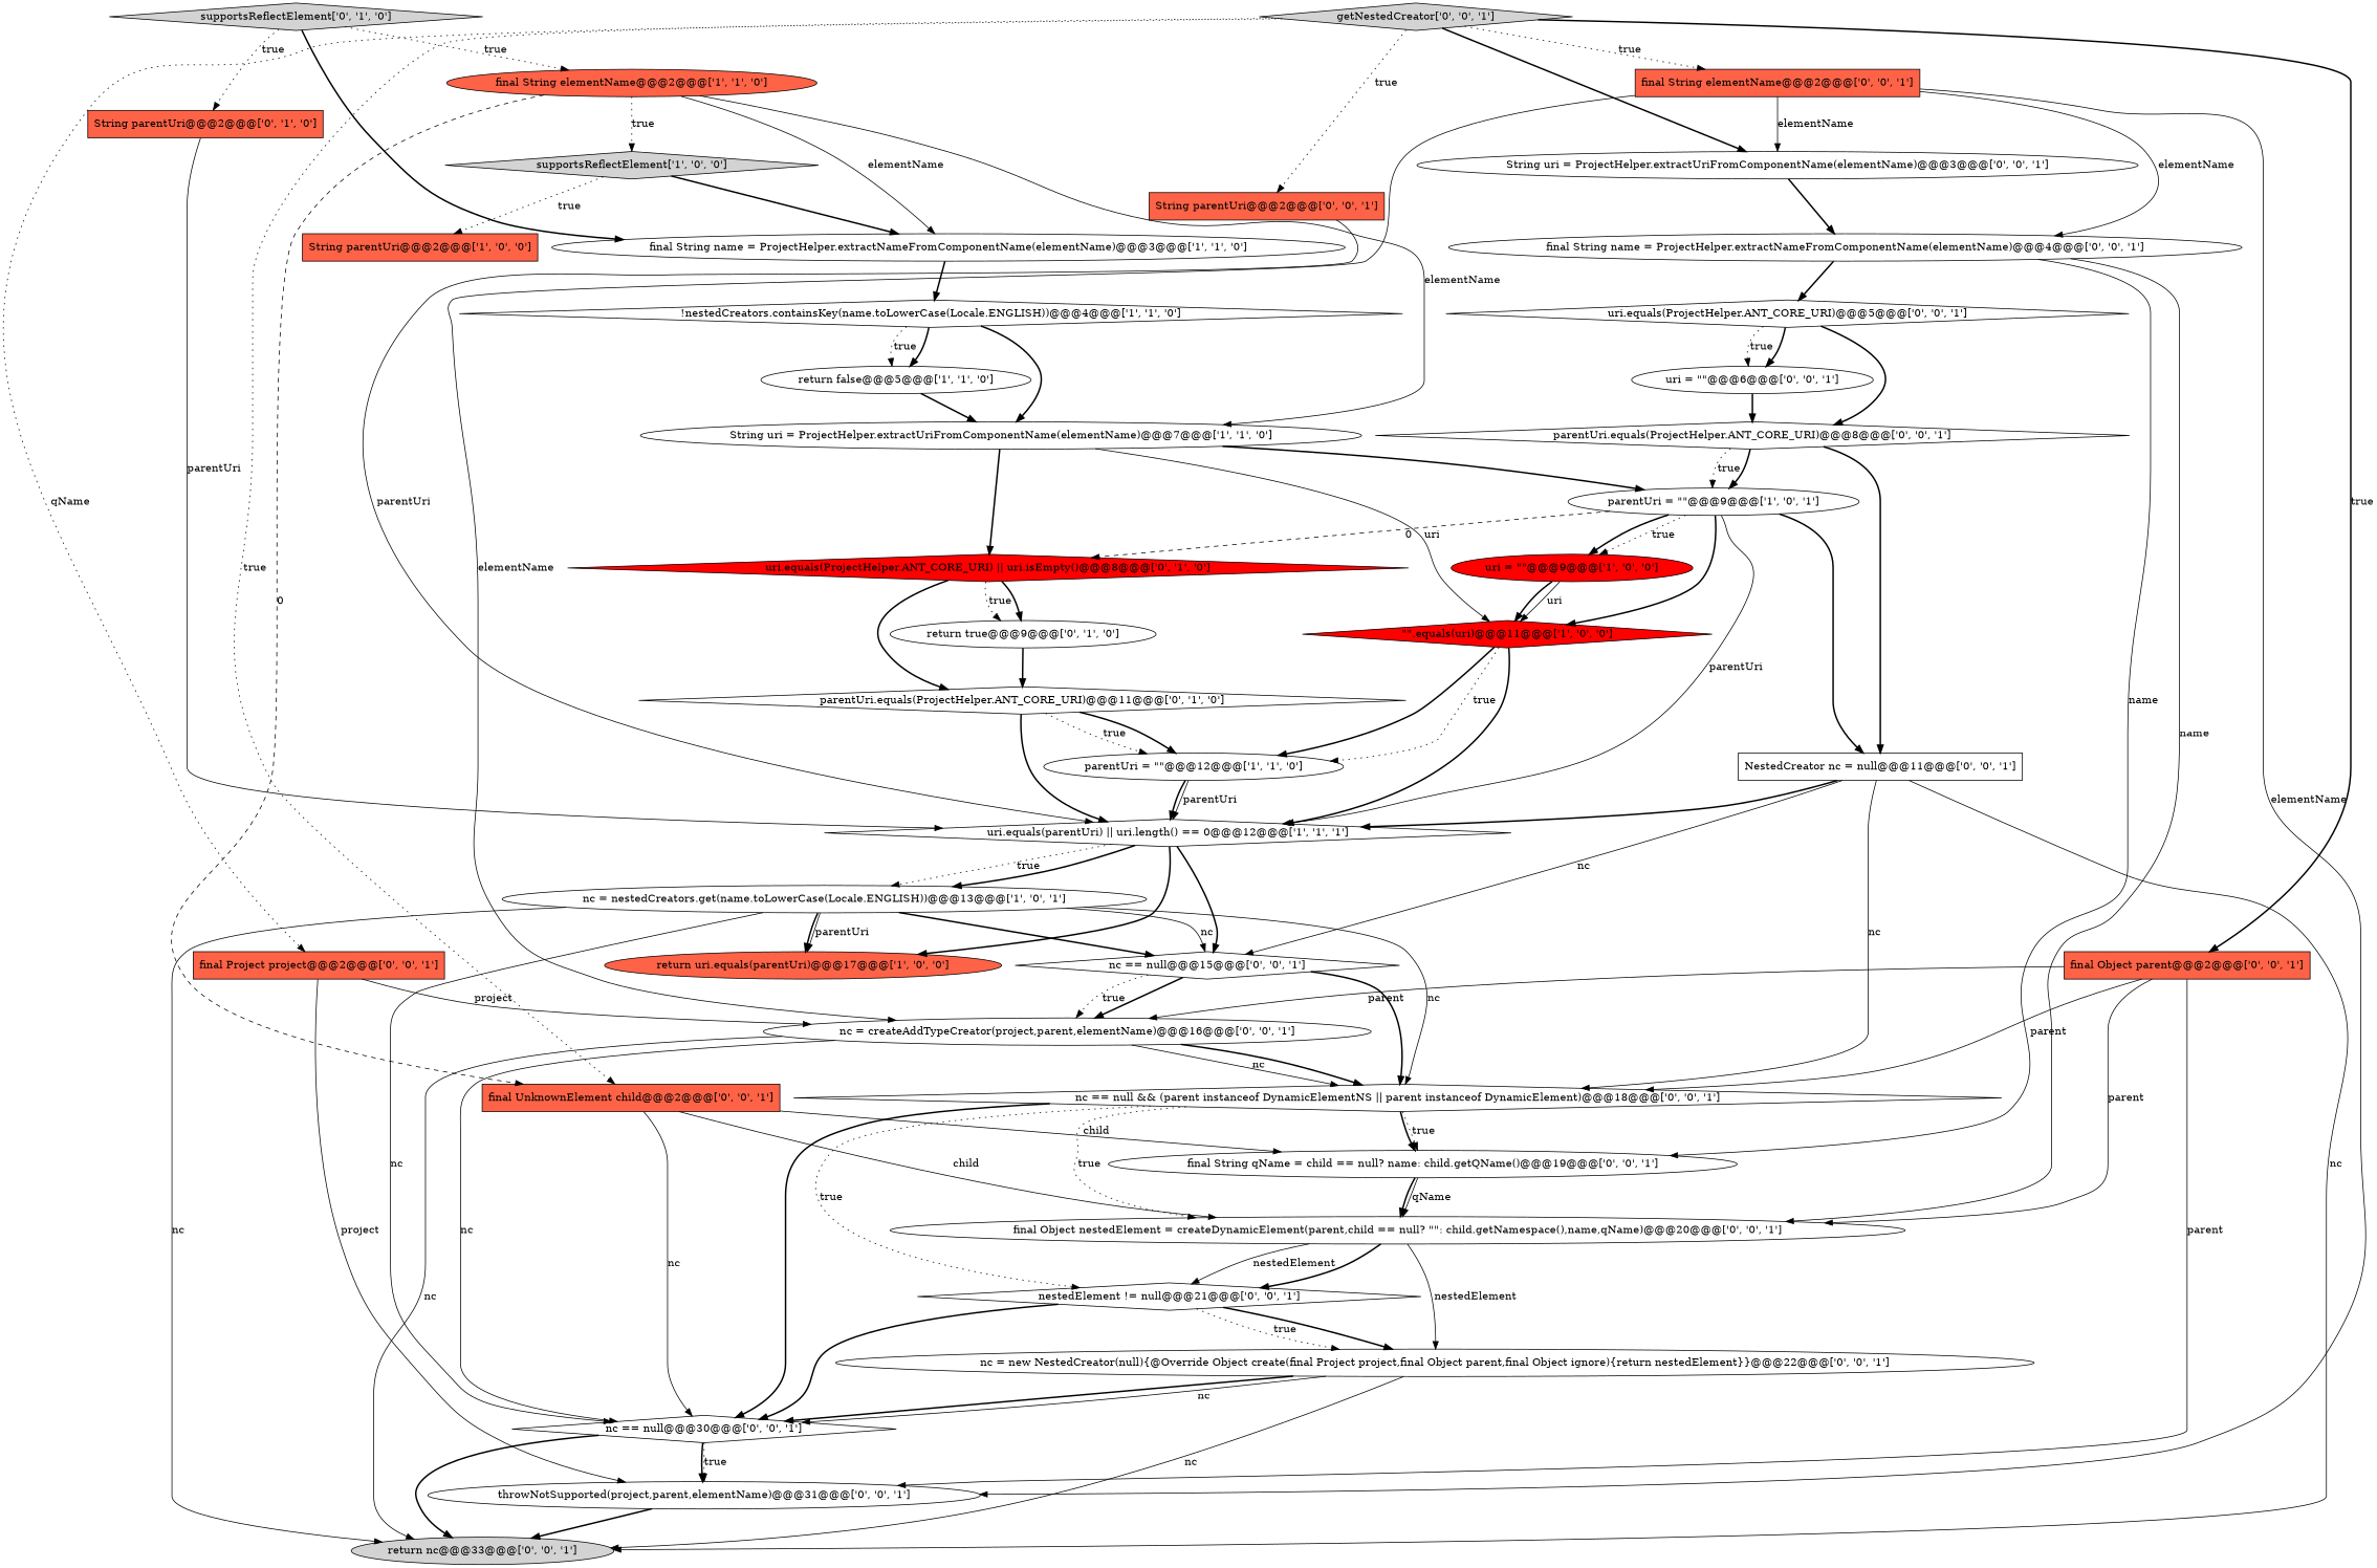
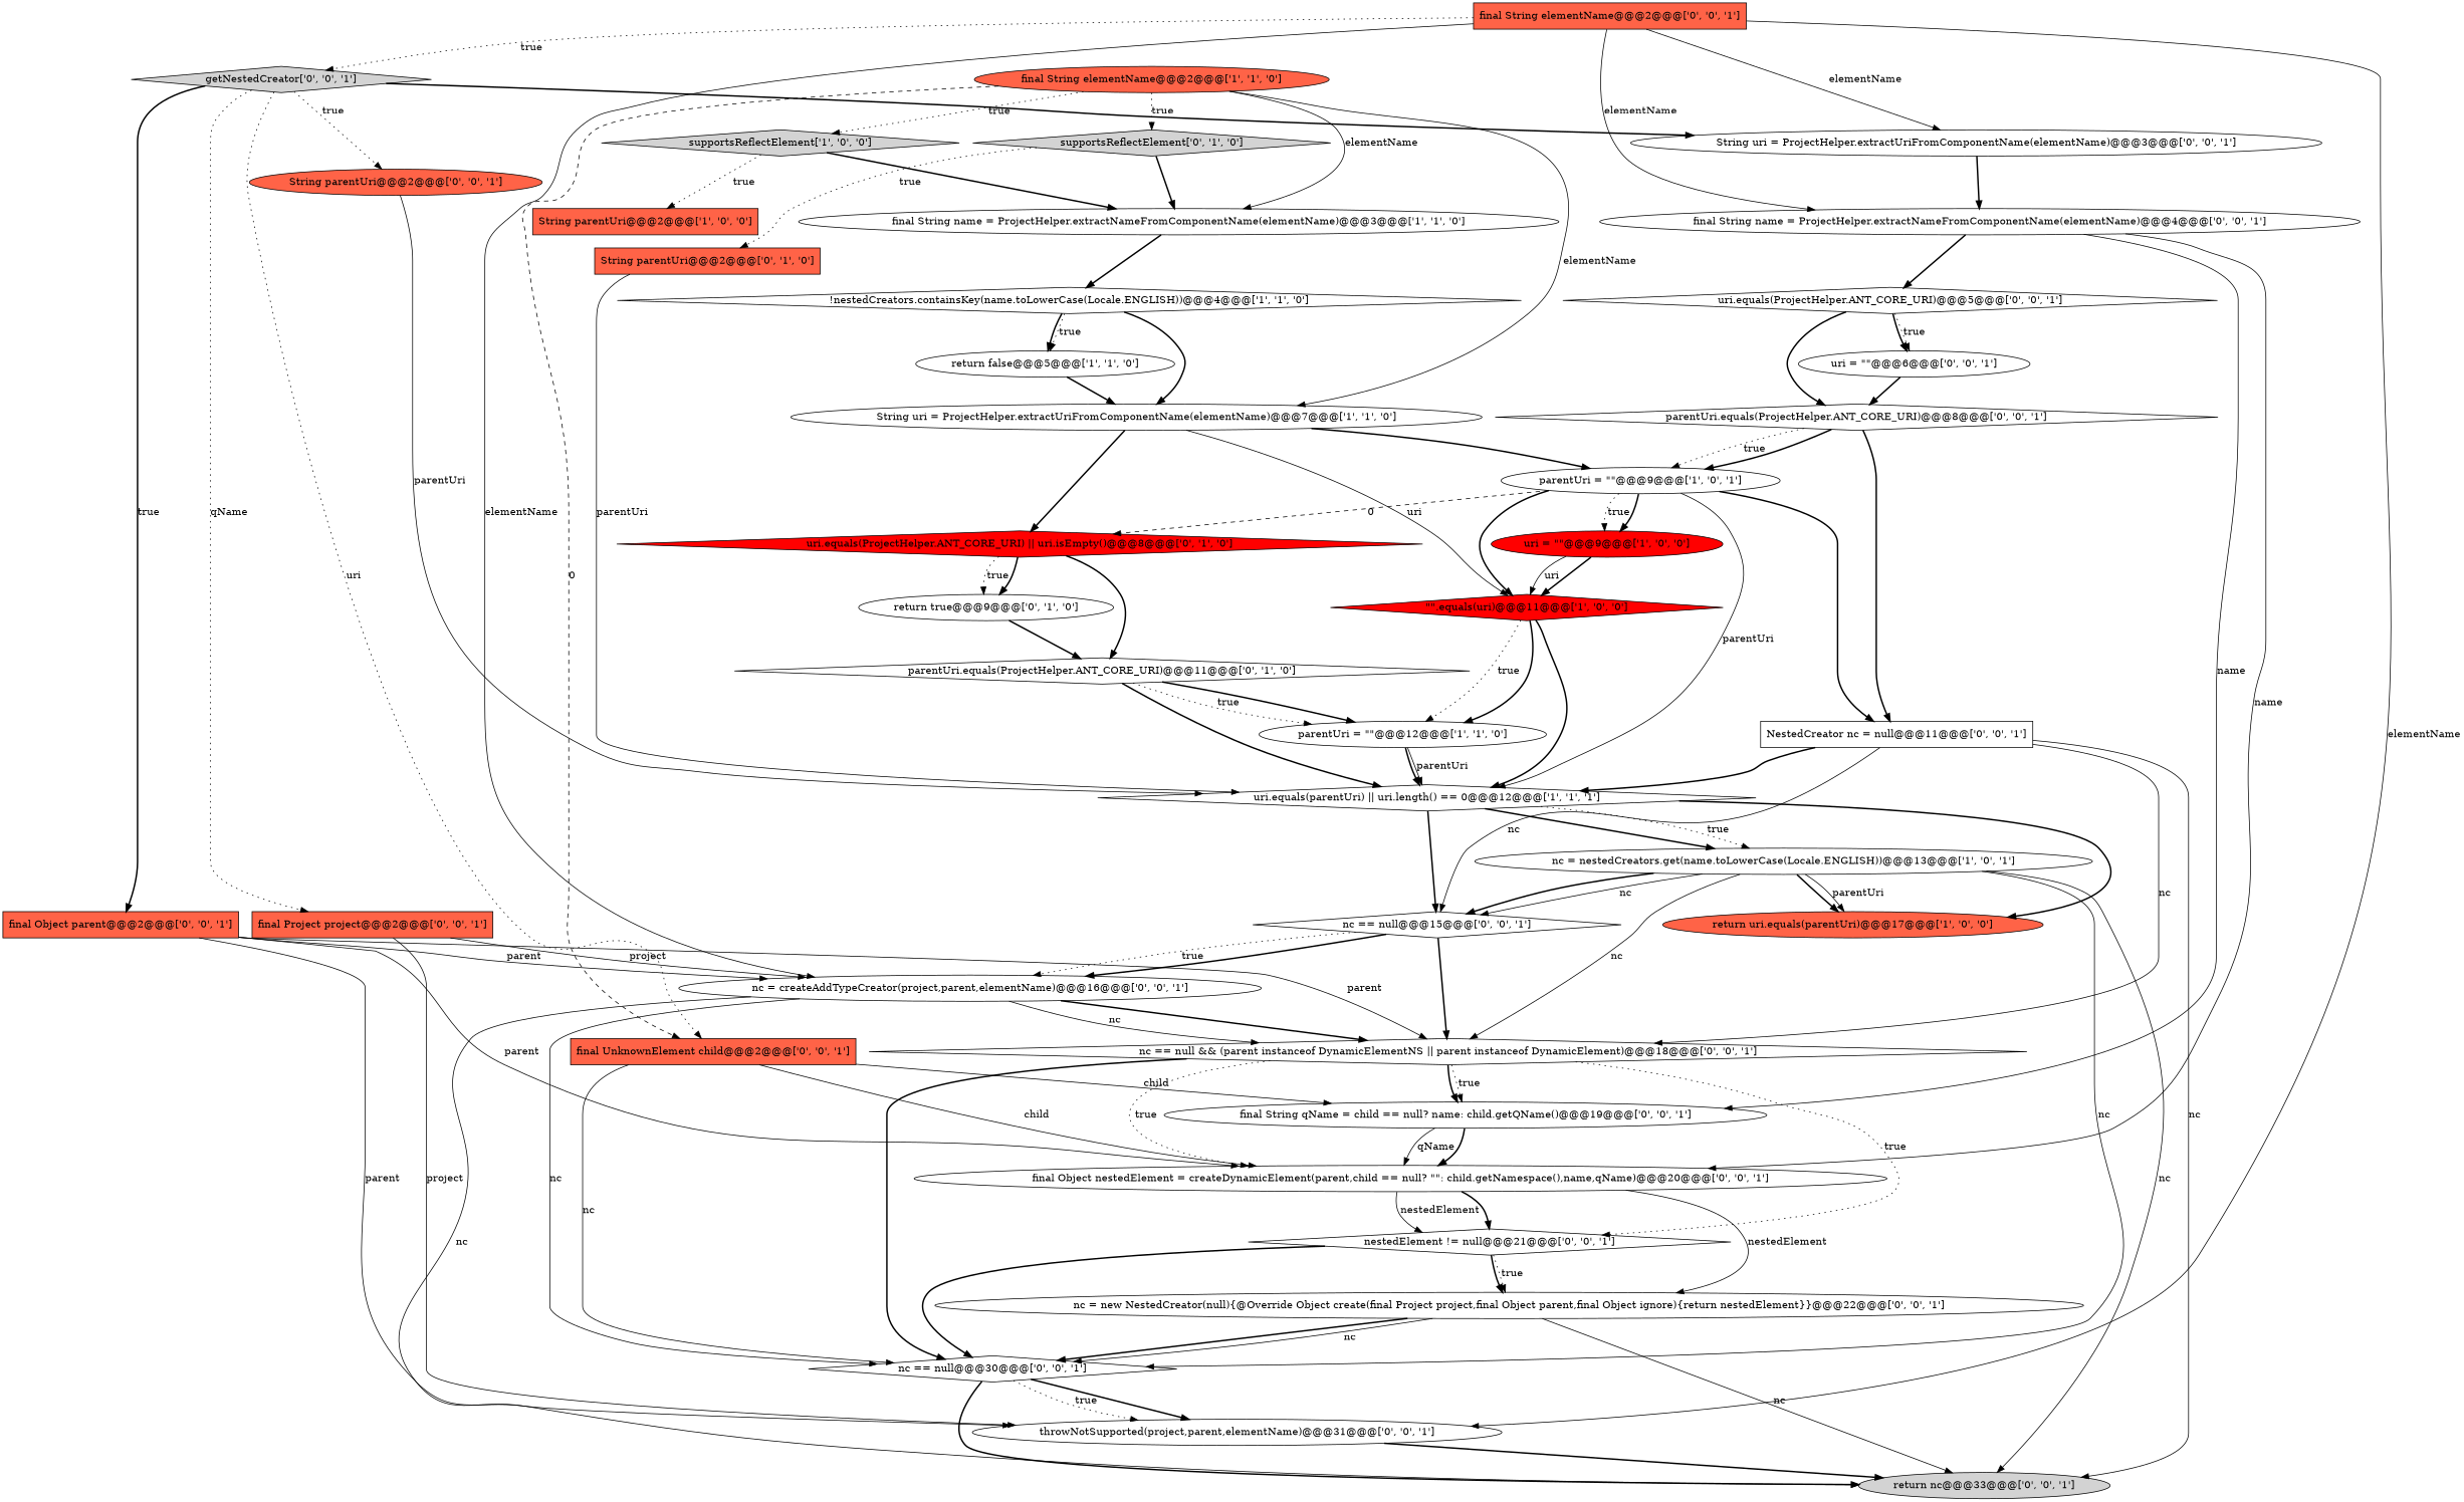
  digraph {
    node [fillcolor=white shape=ellipse style=filled]
    edge [style=bold]
    n1 [label="uri = \"\"@@@6@@@['0', '0', '1']"]
    n2 [label="parentUri.equals(ProjectHelper.ANT_CORE_URI)@@@8@@@['0', '0', '1']" shape=diamond]
    n3 [label="parentUri = \"\"@@@9@@@['1', '0', '1']"]
    n4 [label="NestedCreator nc = null@@@11@@@['0', '0', '1']" shape=box]
    n5 [label="parentUri.equals(ProjectHelper.ANT_CORE_URI)@@@11@@@['0', '1', '0']" shape=diamond]
    n6 [label="parentUri = \"\"@@@12@@@['1', '1', '0']"]
    n7 [label="uri.equals(parentUri) || uri.length() == 0@@@12@@@['1', '1', '1']" shape=diamond]
    n8 [label="nc == null@@@15@@@['0', '0', '1']" shape=diamond]
    n9 [label="nc = nestedCreators.get(name.toLowerCase(Locale.ENGLISH))@@@13@@@['1', '0', '1']"]
    n10 [fillcolor=tomato label="return uri.equals(parentUri)@@@17@@@['1', '0', '0']"]
    n11 [label="!nestedCreators.containsKey(name.toLowerCase(Locale.ENGLISH))@@@4@@@['1', '1', '0']" shape=diamond]
    n12 [label="String uri = ProjectHelper.extractUriFromComponentName(elementName)@@@7@@@['1', '1', '0']"]
    n13 [label="return false@@@5@@@['1', '1', '0']"]
    n14 [fillcolor=red label="uri.equals(ProjectHelper.ANT_CORE_URI) || uri.isEmpty()@@@8@@@['0', '1', '0']" shape=diamond]
    n15 [fillcolor=red label="\"\".equals(uri)@@@11@@@['1', '0', '0']" shape=diamond]
    n16 [label="nestedElement != null@@@21@@@['0', '0', '1']" shape=diamond]
    n17 [label="nc == null@@@30@@@['0', '0', '1']" shape=diamond]
    n18 [label="nc = new NestedCreator(null){@Override Object create(final Project project,final Object parent,final Object ignore){return nestedElement}}@@@22@@@['0', '0', '1']"]
    n19 [label="throwNotSupported(project,parent,elementName)@@@31@@@['0', '0', '1']"]
    n20 [fillcolor=lightgray label="return nc@@@33@@@['0', '0', '1']"]
    n21 [label="nc = createAddTypeCreator(project,parent,elementName)@@@16@@@['0', '0', '1']"]
    n22 [label="nc == null && (parent instanceof DynamicElementNS || parent instanceof DynamicElement)@@@18@@@['0', '0', '1']" shape=diamond]
    n23 [label="final Object nestedElement = createDynamicElement(parent,child == null? \"\": child.getNamespace(),name,qName)@@@20@@@['0', '0', '1']"]
    n24 [label="final String qName = child == null? name: child.getQName()@@@19@@@['0', '0', '1']"]
    n25 [label="String uri = ProjectHelper.extractUriFromComponentName(elementName)@@@3@@@['0', '0', '1']"]
    n26 [label="final String name = ProjectHelper.extractNameFromComponentName(elementName)@@@4@@@['0', '0', '1']"]
    n27 [label="uri.equals(ProjectHelper.ANT_CORE_URI)@@@5@@@['0', '0', '1']" shape=diamond]
    n28 [fillcolor=lightgray label="getNestedCreator['0', '0', '1']" shape=diamond]
    n29 [fillcolor=tomato label="final Object parent@@@2@@@['0', '0', '1']" shape=box]
    n30 [fillcolor=tomato label="final Project project@@@2@@@['0', '0', '1']" shape=box]
    n31 [fillcolor=tomato label="final UnknownElement child@@@2@@@['0', '0', '1']" shape=box]
-   n32 [fillcolor=tomato label="String parentUri@@@2@@@['0', '0', '1']" shape=box]
+   n32 [fillcolor=tomato label="String parentUri@@@2@@@['0', '0', '1']"]
    n33 [fillcolor=tomato label="final String elementName@@@2@@@['0', '0', '1']" shape=box]
    n34 [label="return true@@@9@@@['0', '1', '0']"]
    n35 [fillcolor=red label="uri = \"\"@@@9@@@['1', '0', '0']"]
    n36 [fillcolor=lightgray label="supportsReflectElement['0', '1', '0']" shape=diamond]
    n37 [fillcolor=tomato label="String parentUri@@@2@@@['0', '1', '0']" shape=box]
    n38 [label="final String name = ProjectHelper.extractNameFromComponentName(elementName)@@@3@@@['1', '1', '0']"]
    n39 [fillcolor=tomato label="final String elementName@@@2@@@['1', '1', '0']"]
    n40 [fillcolor=lightgray label="supportsReflectElement['1', '0', '0']" shape=diamond]
    n41 [fillcolor=tomato label="String parentUri@@@2@@@['1', '0', '0']" shape=box]
    n1 -> n2
    n2 -> n3 [label=true style=dotted]
    n2 -> n3
    n2 -> n4
    n3 -> n4
    n3 -> n7 [label=parentUri style=solid]
    n3 -> n14 [label=0 style=dashed]
    n3 -> n15
    n3 -> n35 [label=true style=dotted]
    n3 -> n35
    n4 -> n7
    n4 -> n8 [label=nc style=solid]
    n4 -> n20 [label=nc style=solid]
    n4 -> n22 [label=nc style=solid]
    n5 -> n6
    n5 -> n6 [label=true style=dotted]
    n5 -> n7
    n6 -> n7
    n6 -> n7 [label=parentUri style=solid]
    n7 -> n8
    n7 -> n9 [label=true style=dotted]
    n7 -> n9
    n7 -> n10
    n8 -> n21
    n8 -> n21 [label=true style=dotted]
    n8 -> n22
    n9 -> n8 [label=nc style=solid]
    n9 -> n8
    n9 -> n10
    n9 -> n10 [label=parentUri style=solid]
    n9 -> n17 [label=nc style=solid]
    n9 -> n20 [label=nc style=solid]
    n9 -> n22 [label=nc style=solid]
    n11 -> n12
    n11 -> n13
    n11 -> n13 [label=true style=dotted]
    n12 -> n3
    n12 -> n14
    n12 -> n15 [label=uri style=solid]
    n13 -> n12
    n14 -> n5
    n14 -> n34 [label=true style=dotted]
    n14 -> n34
    n15 -> n6 [label=true style=dotted]
    n15 -> n6
    n15 -> n7
    n16 -> n17
    n16 -> n18
    n16 -> n18 [label=true style=dotted]
    n17 -> n19
    n17 -> n19 [label=true style=dotted]
    n17 -> n20
    n18 -> n17
    n18 -> n17 [label=nc style=solid]
    n18 -> n20 [label=nc style=solid]
    n19 -> n20
    n21 -> n17 [label=nc style=solid]
    n21 -> n20 [label=nc style=solid]
    n21 -> n22 [label=nc style=solid]
    n21 -> n22
    n22 -> n16 [label=true style=dotted]
    n22 -> n17
    n22 -> n23 [label=true style=dotted]
    n22 -> n24
    n22 -> n24 [label=true style=dotted]
    n23 -> n16 [label=nestedElement style=solid]
    n23 -> n16
    n23 -> n18 [label=nestedElement style=solid]
    n24 -> n23 [label=qName style=solid]
    n24 -> n23
    n25 -> n26
    n26 -> n23 [label=name style=solid]
    n26 -> n24 [label=name style=solid]
    n26 -> n27
    n27 -> n1
    n27 -> n1 [label=true style=dotted]
    n27 -> n2
    n28 -> n25
    n28 -> n29 [label=true]
    n28 -> n30 [label=qName style=dotted]
-   n28 -> n31 [label=true style=dotted]
+   n28 -> n31 [label=uri style=dotted]
    n28 -> n32 [label=true style=dotted]
-   n28 -> n33 [label=true style=dotted]
+   n33 -> n28 [label=true style=dotted]
    n29 -> n19 [label=parent style=solid]
    n29 -> n21 [label=parent style=solid]
    n29 -> n22 [label=parent style=solid]
    n29 -> n23 [label=parent style=solid]
    n30 -> n19 [label=project style=solid]
    n30 -> n21 [label=project style=solid]
    n31 -> n17 [label=nc style=solid]
    n31 -> n23 [label=child style=solid]
    n31 -> n24 [label=child style=solid]
    n32 -> n7 [label=parentUri style=solid]
    n33 -> n19 [label=elementName style=solid]
    n33 -> n21 [label=elementName style=solid]
    n33 -> n25 [label=elementName style=solid]
    n33 -> n26 [label=elementName style=solid]
    n34 -> n5
    n35 -> n15
    n35 -> n15 [label=uri style=solid]
    n36 -> n37 [label=true style=dotted]
    n36 -> n38
-   n36 -> n39 [label=true style=dotted]
+   n39 -> n36 [label=true style=dotted]
    n37 -> n7 [label=parentUri style=solid]
    n38 -> n11
    n39 -> n12 [label=elementName style=solid]
    n39 -> n31 [label=0 style=dashed]
    n39 -> n38 [label=elementName style=solid]
    n39 -> n40 [label=true style=dotted]
    n40 -> n38
    n40 -> n41 [label=true style=dotted]
  }
